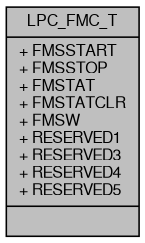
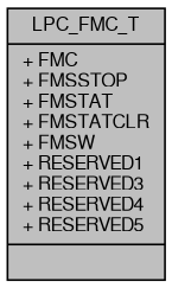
  digraph {
-   n1 [color=black fillcolor=grey75 fontcolor=black fontname=FreeSans fontsize=10 height=0.2 label="{LPC_FMC_T\n|+ FMSSTART\l+ FMSSTOP\l+ FMSTAT\l+ FMSTATCLR\l+ FMSW\l+ RESERVED1\l+ RESERVED3\l+ RESERVED4\l+ RESERVED5\l|}" shape=record style=filled width=0.4]
+   n1 [color=black fillcolor=grey75 fontcolor=black fontname=FreeSans fontsize=10 height=0.2 label="{LPC_FMC_T\n|+ FMC\l+ FMSSTOP\l+ FMSTAT\l+ FMSTATCLR\l+ FMSW\l+ RESERVED1\l+ RESERVED3\l+ RESERVED4\l+ RESERVED5\l|}" shape=record style=filled width=0.4]
  }
